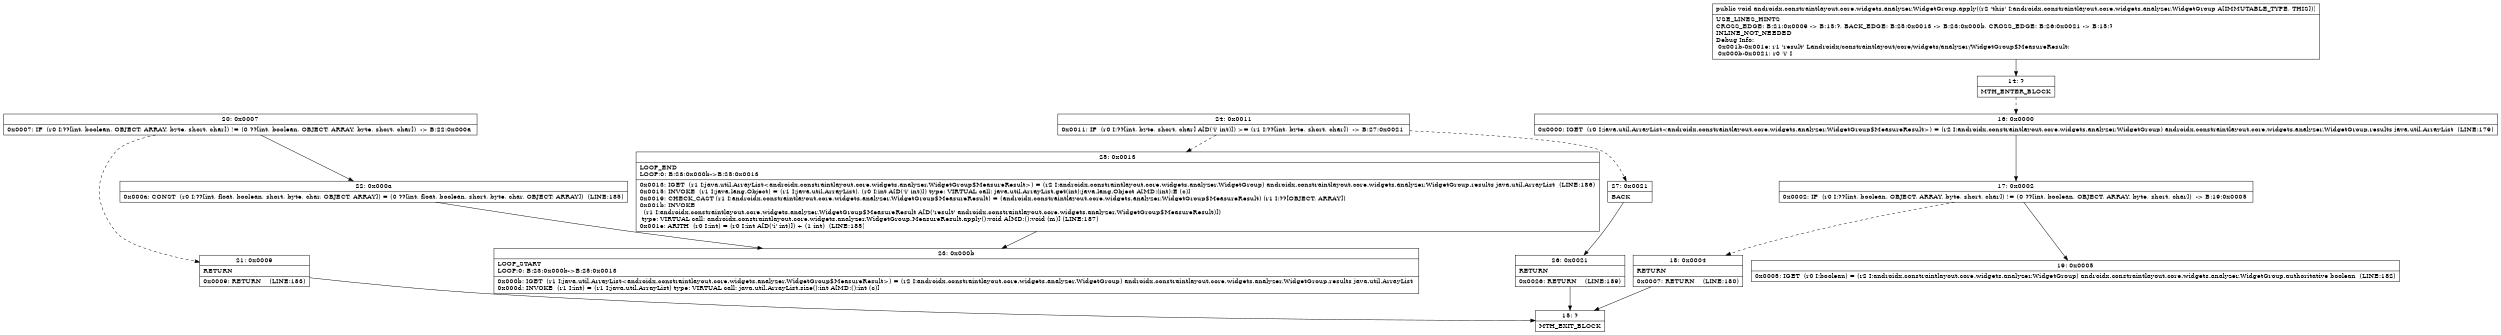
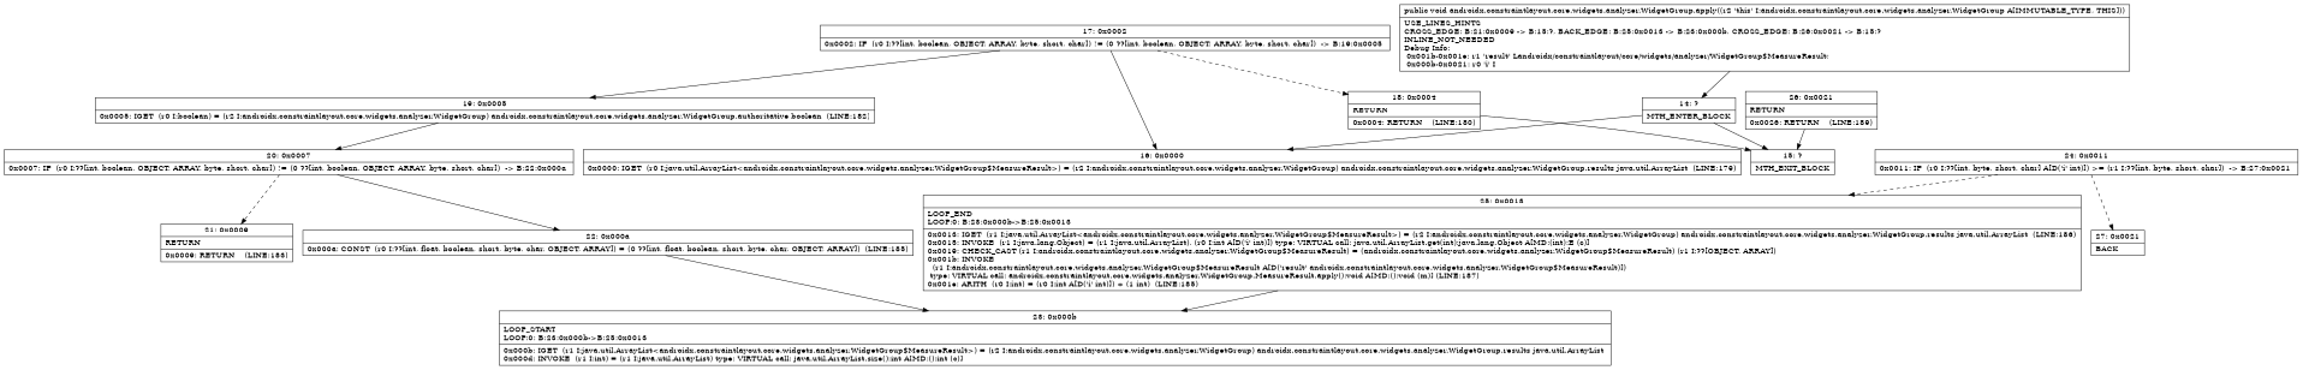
  digraph {
    node [shape=record]
    n1 [label="{14\:\ ?|MTH_ENTER_BLOCK\l}"]
    n2 [label="{16\:\ 0x0000|0x0000: IGET  (r0 I:java.util.ArrayList\<androidx.constraintlayout.core.widgets.analyzer.WidgetGroup$MeasureResult\>) = (r2 I:androidx.constraintlayout.core.widgets.analyzer.WidgetGroup) androidx.constraintlayout.core.widgets.analyzer.WidgetGroup.results java.util.ArrayList  (LINE:179)\l}"]
    n3 [label="{17\:\ 0x0002|0x0002: IF  (r0 I:??[int, boolean, OBJECT, ARRAY, byte, short, char]) != (0 ??[int, boolean, OBJECT, ARRAY, byte, short, char])  \-\> B:19:0x0005 \l}"]
-   n4 [label="{18\:\ 0x0004|RETURN\l|0x0007: RETURN    (LINE:180)\l}"]
+   n4 [label="{18\:\ 0x0004|RETURN\l|0x0004: RETURN    (LINE:180)\l}"]
    n5 [label="{19\:\ 0x0005|0x0005: IGET  (r0 I:boolean) = (r2 I:androidx.constraintlayout.core.widgets.analyzer.WidgetGroup) androidx.constraintlayout.core.widgets.analyzer.WidgetGroup.authoritative boolean  (LINE:182)\l}"]
    n6 [label="{15\:\ ?|MTH_EXIT_BLOCK\l}"]
    n7 [label="{20\:\ 0x0007|0x0007: IF  (r0 I:??[int, boolean, OBJECT, ARRAY, byte, short, char]) != (0 ??[int, boolean, OBJECT, ARRAY, byte, short, char])  \-\> B:22:0x000a \l}"]
    n8 [label="{21\:\ 0x0009|RETURN\l|0x0009: RETURN    (LINE:183)\l}"]
    n9 [label="{22\:\ 0x000a|0x000a: CONST  (r0 I:??[int, float, boolean, short, byte, char, OBJECT, ARRAY]) = (0 ??[int, float, boolean, short, byte, char, OBJECT, ARRAY])  (LINE:185)\l}"]
    n10 [label="{23\:\ 0x000b|LOOP_START\lLOOP:0: B:23:0x000b\-\>B:25:0x0013\l|0x000b: IGET  (r1 I:java.util.ArrayList\<androidx.constraintlayout.core.widgets.analyzer.WidgetGroup$MeasureResult\>) = (r2 I:androidx.constraintlayout.core.widgets.analyzer.WidgetGroup) androidx.constraintlayout.core.widgets.analyzer.WidgetGroup.results java.util.ArrayList \l0x000d: INVOKE  (r1 I:int) = (r1 I:java.util.ArrayList) type: VIRTUAL call: java.util.ArrayList.size():int A[MD:():int (c)]\l}"]
    n11 [label="{24\:\ 0x0011|0x0011: IF  (r0 I:??[int, byte, short, char] A[D('i' int)]) \>= (r1 I:??[int, byte, short, char])  \-\> B:27:0x0021 \l}"]
    n12 [label="{25\:\ 0x0013|LOOP_END\lLOOP:0: B:23:0x000b\-\>B:25:0x0013\l|0x0013: IGET  (r1 I:java.util.ArrayList\<androidx.constraintlayout.core.widgets.analyzer.WidgetGroup$MeasureResult\>) = (r2 I:androidx.constraintlayout.core.widgets.analyzer.WidgetGroup) androidx.constraintlayout.core.widgets.analyzer.WidgetGroup.results java.util.ArrayList  (LINE:186)\l0x0015: INVOKE  (r1 I:java.lang.Object) = (r1 I:java.util.ArrayList), (r0 I:int A[D('i' int)]) type: VIRTUAL call: java.util.ArrayList.get(int):java.lang.Object A[MD:(int):E (c)]\l0x0019: CHECK_CAST (r1 I:androidx.constraintlayout.core.widgets.analyzer.WidgetGroup$MeasureResult) = (androidx.constraintlayout.core.widgets.analyzer.WidgetGroup$MeasureResult) (r1 I:??[OBJECT, ARRAY]) \l0x001b: INVOKE  \l  (r1 I:androidx.constraintlayout.core.widgets.analyzer.WidgetGroup$MeasureResult A[D('result' androidx.constraintlayout.core.widgets.analyzer.WidgetGroup$MeasureResult)])\l type: VIRTUAL call: androidx.constraintlayout.core.widgets.analyzer.WidgetGroup.MeasureResult.apply():void A[MD:():void (m)] (LINE:187)\l0x001e: ARITH  (r0 I:int) = (r0 I:int A[D('i' int)]) + (1 int)  (LINE:185)\l}"]
    n13 [label="{27\:\ 0x0021|BACK\l}"]
    n14 [label="{26\:\ 0x0021|RETURN\l|0x0026: RETURN    (LINE:189)\l}"]
    n15 [label="{public void androidx.constraintlayout.core.widgets.analyzer.WidgetGroup.apply((r2 'this' I:androidx.constraintlayout.core.widgets.analyzer.WidgetGroup A[IMMUTABLE_TYPE, THIS]))  | USE_LINES_HINTS\lCROSS_EDGE: B:21:0x0009 \-\> B:15:?, BACK_EDGE: B:25:0x0013 \-\> B:23:0x000b, CROSS_EDGE: B:26:0x0021 \-\> B:15:?\lINLINE_NOT_NEEDED\lDebug Info:\l  0x001b\-0x001e: r1 'result' Landroidx\/constraintlayout\/core\/widgets\/analyzer\/WidgetGroup$MeasureResult;\l  0x000b\-0x0021: r0 'i' I\l}"]
-   n1 -> n2 [style=dashed]
-   n2 -> n3
+   n1 -> n2
+   n3 -> n2
    n3 -> n4 [style=dashed]
    n3 -> n5
    n4 -> n6
+   n5 -> n7
    n7 -> n8 [style=dashed]
    n7 -> n9
-   n8 -> n6
+   n1 -> n6
    n9 -> n10
    n11 -> n12 [style=dashed]
    n11 -> n13 [style=dashed]
    n12 -> n10
-   n13 -> n14
    n14 -> n6
    n15 -> n1
  }
